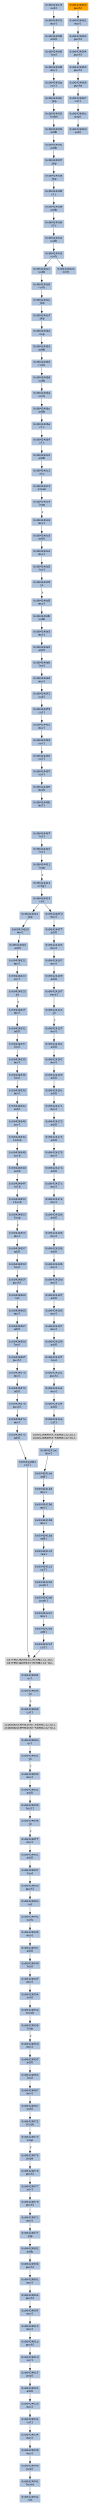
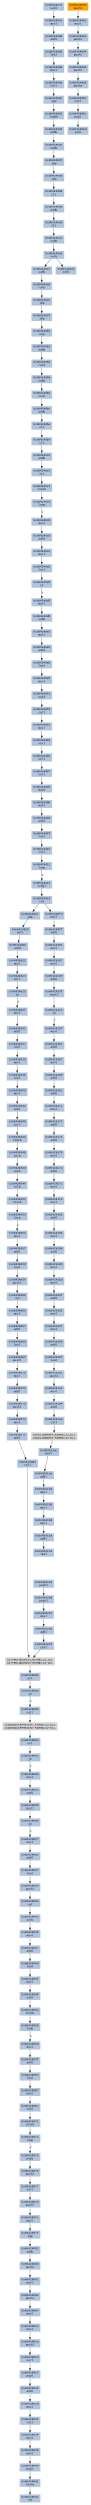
  strict digraph {
    fontname="Source Code Pro"
    node [color=lightsteelblue fillcolor=lightsteelblue fontname="Source Code Pro" shape=rectangle style=filled]
    edge [color="#000000" fontname="Source Code Pro"]
    n1 [label="0x0042493b\nmovl"]
    n2 [label="0x00424940\npopl"]
    n3 [label="0x00424941\nleave"]
    n4 [label="0x00424942\nret"]
    n5 [label="0x00424092\nlodsb"]
    n6 [label="0x00424093\naddb"]
    n7 [label="0x00424095\naddb"]
    n8 [label="0x00424097\njmp"]
    n9 [label="0x004240a7\nsubb"]
    n10 [label="0x004240a9\nrorb"]
    n11 [label="0x004240ac\njmp"]
    n12 [label="0x004240af\njmp"]
    n13 [color=lightgrey fillcolor=orange label="0x00424060\npushl"]
    n14 [label="0x00424061\nmovl"]
    n15 [label="0x00424063\npushl"]
    n16 [label="0x00424064\npushl"]
    n17 [label="0x0042416c\naddl"]
    n18 [label="0x00424171\nmovl"]
    n19 [label="0x00424173\naddl"]
    n20 [label="0x00424175\naddl"]
    n21 [label="0x0042481b\naddl"]
    n22 [label="0x00424821\nmovl"]
    n23 [label="0x00424823\nxorl"]
    n24 [label="0x00424825\nje"]
    n25 [label="0x0042491f\npopl"]
    n26 [label="0x00424922\naddl"]
    n27 [label="0x0042492a\nmovl"]
    n28 [label="0x00424931\nroll"]
    n29 [label="0x0042488a\norl"]
    n30 [label="0x0042488c\nje"]
    n31 [label="0x00424890\nmovl"]
    n32 [label="0x00424892\naddl"]
    n33 [label="0x0042485d\nleal"]
    n34 [label="0x0042485f\npushl"]
    n35 [label="0x00424860\nret"]
    n36 [label="0x00424865\nmovl"]
    n37 [label="0x004240be\nclc"]
    n38 [label="0x004240bf\nclc"]
    n39 [label="0x004240c0\naddb"]
    n40 [label="0x004240c2\nstc"]
    n41 [label="0x0042496c\nsubl"]
    n42 [label="0x00424972\nstosb"]
    n43 [label="0x00424973\nloop"]
    n44 [label="0x00424975\npopa"]
    n45 [label="0x00424178\nmovl"]
    n46 [label="0x0042417a\naddl"]
    n47 [label="0x0042417c\nmovl"]
    n48 [label="0x0042417e\nmovl"]
    n49 [label="0x0042419f\nleal"]
    n50 [label="0x004241a1\npushl"]
    n51 [label="0x004241a2\nmovl"]
    n52 [label="0x004241a4\naddl"]
    n53 [label="0x00424409\nmovb"]
    n54 [label="0x0042440b\nmull"]
+   n55 [label="0x0042440d\naddl"]
    n56 [label="0x0042440f\nincl"]
    n57 [label="0x004241c0\nleal"]
-   n58 [label="0x004241c2\ncall"]
    n59 [label="0x004242a5\npushl"]
    n60 [label="0x004242a6\npushl"]
    n61 [label="0x00424078\nsubl"]
    n62 [label="0x0042407e\nmovl"]
    n63 [label="0x00424080\naddl"]
    n64 [label="0x00424934\nmovl"]
    n65 [label="0x00424413\nxchgl"]
    n66 [label="0x00424414\nret"]
    n67 [label="0x00424815\njmp"]
    n68 [label="0x004240fd\nmovl"]
    n69 [label="0x00424819\nmovl"]
    n70 [label="0x004240ff\naddl"]
    n71 [label="0x00424831\naddl"]
    n72 [label="0x00424837\nleal"]
    n73 [label="0x00424839\nmovl"]
    n74 [label="0x0042483b\nleal"]
    n75 [label="0x004240c4\nloop"]
    n76 [label="0x004240c6\nmovl"]
    n77 [label="0x004240c8\naddl"]
    n78 [label="0x004240ce\nmovl"]
    n79 [label="0x00424943\nxorb"]
    n80 [label="0x00424945\nmovl"]
    n81 [label="0x00424947\naddl"]
    n82 [label="0x0042494d\nleal"]
    n83 [label="0x00424105\nmovl"]
    n84 [label="0x00424107\nmovl"]
    n85 [label="0x00424109\naddl"]
    n86 [color=lightgrey fillcolor=lightgrey label="GETPROCADDRESS_KERNEL32_DLL\nGETPROCADDRESS-KERNEL32-DLL"]
    n87 [label="0x00424884\norl"]
    n88 [label="0x00424886\nje"]
    n89 [label="0x00424888\ncall"]
    n90 [label="0x0042409a\njmp"]
    n91 [label="0x0042409d\nclc"]
    n92 [label="0x0042409e\naddb"]
    n93 [label="0x004240a0\nstc"]
    n94 [label="0x004241b6\nmovl"]
    n95 [label="0x004241b8\nmovl"]
    n96 [label="0x004241ba\naddl"]
    n97 [label="0x0042484d\nsubb"]
    n98 [label="0x0042484f\nrolb"]
    n99 [label="0x00424852\nstosb"]
    n100 [label="0x00424853\nloop"]
    n101 [label="0x0042406d\nsubl"]
    n102 [label="0x00424167\nmovl"]
    n103 [label="0x00424169\naddl"]
    n104 [label="0x0042484a\nlodsb"]
    n105 [label="0x0042484b\nxorb"]
    n106 [label="0x004242a7\nmovl"]
    n107 [label="0x004242a9\naddl"]
    n108 [label="0x004240c3\nstosb"]
    n109 [label="0x00424842\nsubl"]
    n110 [label="0x00424848\nxorl"]
    n111 [label="0x00424405\nxorl"]
    n112 [label="0x00424407\nxorl"]
    n113 [label="0x004240b3\naddb"]
    n114 [label="0x004240b5\nrolb"]
    n115 [label="0x004240b8\nsubb"]
    n116 [label="0x004240ba\nxorb"]
    n117 [label="0x004240b2\nnop"]
    n118 [label="0x00424982\naddb"]
    n119 [label="0x0042490b\npushl"]
    n120 [label="0x0042490c\nmovl"]
    n121 [label="0x0042490e\npushl"]
    n122 [label="0x00424907\nleal"]
    n123 [label="0x00424909\npushl"]
    n124 [label="0x0042490a\nret"]
    n125 [label="0x004241aa\ncall"]
    n126 [label="0x00424867\naddl"]
    n127 [label="0x0042486d\nleal"]
    n128 [label="0x0042486f\npushl"]
    n129 [label="0x00424870\nmovl"]
    n130 [label="0x00424855\nmovl"]
    n131 [label="0x00424857\naddl"]
    n132 [label="0x0042494f\nmovl"]
    n133 [label="0x00424954\nsubl"]
    n134 [label="0x0042482f\nmovl"]
    n135 [label="0x00424188\naddl"]
    n136 [label="0x0042418b\nmovl"]
    n137 [label="0x0042418d\nmovl"]
    n138 [label="0x0042418f\naddl"]
    n139 [label="0x004241ae\naddl"]
    n140 [label="0x004241b4\nmovl"]
    n141 [label="0x004242af\ncall"]
    n142 [label="0x0042495b\nloop"]
    n143 [label="0x0042495d\nmovl"]
    n144 [label="0x0042495f\naddl"]
    n145 [label="0x00424965\nleal"]
    n146 [label="0x0042408a\nxorl"]
    n147 [label="0x0042408c\njmp"]
    n148 [label="0x00424161\naddl"]
    n149 [label="0x00424967\nmovl"]
    n150 [label="0x004240d5\nmovl"]
    n151 [label="0x004240db\nsubb"]
    n152 [label="0x004240e3\nmovl"]
    n153 [label="0x004240e5\naddl"]
    n154 [label="0x00424086\nleal"]
    n155 [label="0x00424088\nmovl"]
    n156 [color=lightgrey fillcolor=lightgrey label="ISDEBUGGERPRESENT_KERNEL32_DLL\nISDEBUGGERPRESENT-KERNEL32-DLL"]
    n157 [label="0x0042490f\nmovl"]
    n158 [label="0x0042410f\ntestl"]
    n159 [label="0x00424115\nje"]
    n160 [label="0x0042415f\nmovl"]
    n161 [label="0x00424411\nloop"]
    n162 [label="0x00424878\npushl"]
    n163 [label="0x0042487a\nmovl"]
    n164 [label="0x0042487c\naddl"]
    n165 [label="0x00424882\ncall"]
    n166 [label="0x00424180\naddl"]
    n167 [label="0x00424186\nmovl"]
    n168 [label="0x00424067\ncall"]
    n169 [label="0x0042406c\npopl"]
    n170 [label="0x004240f8\ncall"]
    n171 [label="0x00424401\nmovl"]
    n172 [label="0x00424403\nxorl"]
    n173 [label="0x0042483d\nmovl"]
    n174 [label="0x004240a5\nxorb"]
    n175 [label="0x004240bc\naddb"]
    n176 [color=lightgrey fillcolor=lightgrey label="LOADLIBRARYA_KERNEL32_DLL\nLOADLIBRARYA-KERNEL32-DLL"]
    n177 [label="0x004241ac\nmovl"]
    n178 [label="0x00424898\ntestl"]
    n179 [label="0x004240a1\nsubb"]
    n180 [label="0x00424976\npushl"]
    n181 [label="0x00424977\nxorl"]
    n182 [label="0x00424979\npushl"]
    n183 [label="0x00424065\npushl"]
    n184 [label="0x00424066\npusha"]
    n185 [label="0x004240eb\nleal"]
    n186 [label="0x004240ed\nmovl"]
    n187 [label="0x0042497c\nmovl"]
    n188 [label="0x0042497f\njmp"]
    n189 [label="0x00424901\naddl"]
    n190 [label="0x00424872\naddl"]
    n191 [label="0x0042489e\nje"]
    n192 [label="0x004240d2\nincl"]
    n193 [label="0x004240d3\njs"]
    n194 [label="0x00424410\nincl"]
    n195 [label="0x004240a3\nxorb"]
    n196 [label="0x00424913\nmovl"]
    n197 [label="0x0042495a\nstosb"]
    n198 [label="0x00424199\naddl"]
    n199 [label="0x00424195\nmovl"]
    n200 [label="0x00424197\nmovl"]
    n201 [label="0x004240f2\nsubl"]
    n202 [label="0x0042491a\npushl"]
    n203 [label="0x0042491d\nxorl"]
    n204 [label="0x004248ff\nmovl"]
    n1 -> n2
    n2 -> n3
    n3 -> n4
    n5 -> n6
    n6 -> n7
    n7 -> n8
    n8 -> n90
    n9 -> n10
    n10 -> n11
    n11 -> n12
    n12 -> n117
    n13 -> n14
    n14 -> n15
    n15 -> n16
    n16 -> n183
    n17 -> n18
    n18 -> n19
    n19 -> n20
    n20 -> n45
    n21 -> n22
    n22 -> n23
    n23 -> n24
    n24 -> n134 [label=T]
    n25 -> n26
    n26 -> n27
    n27 -> n28
    n28 -> n64
    n29 -> n30
    n30 -> n31 [label=T]
    n31 -> n32
    n32 -> n178
    n33 -> n34
    n34 -> n35
    n35 -> n36
    n36 -> n126
    n37 -> n38
    n38 -> n39
    n39 -> n40
    n40 -> n108
    n41 -> n42
    n42 -> n43
    n43 -> n44 [label=F]
    n44 -> n180
    n45 -> n46
    n46 -> n47
    n47 -> n48
    n48 -> n166
    n49 -> n50
    n50 -> n51
    n51 -> n52
    n52 -> n125
    n53 -> n54
+   n54 -> n55
+   n55 -> n56
    n56 -> n194
-   n57 -> n58
-   n58 -> n59
    n59 -> n60
    n60 -> n106
    n61 -> n62
    n62 -> n63
    n63 -> n154
    n64 -> n1
    n65 -> n66
    n66 -> n67
    n66 -> n68
    n67 -> n69
    n68 -> n70
    n69 -> n21
    n70 -> n83
    n71 -> n72
    n72 -> n73
    n73 -> n74
    n74 -> n173
    n75 -> n76 [label=F]
    n76 -> n77
    n77 -> n78
    n78 -> n192
    n79 -> n80
    n80 -> n81
    n81 -> n82
    n82 -> n132
    n83 -> n84
    n84 -> n85
    n85 -> n158
    n86 -> n87
    n87 -> n88
    n88 -> n89 [label=F]
    n89 -> n156
    n90 -> n91
    n91 -> n92
    n92 -> n93
    n93 -> n179
    n94 -> n95
    n95 -> n96
    n96 -> n57
    n97 -> n98
    n98 -> n99
    n99 -> n100
    n100 -> n130 [label=F]
    n102 -> n103
    n103 -> n17
    n104 -> n105
    n105 -> n97
    n106 -> n107
    n107 -> n141
    n108 -> n75
    n109 -> n110
    n110 -> n104
    n111 -> n112
    n112 -> n53
    n113 -> n114
    n114 -> n115
    n115 -> n116
    n116 -> n175
    n117 -> n113
    n118 -> n119
    n119 -> n120
    n120 -> n121
    n121 -> n157
    n122 -> n123
    n123 -> n124
    n124 -> n79
    n125 -> n176
    n126 -> n127
    n127 -> n128
    n128 -> n129
    n129 -> n190
    n130 -> n131
    n131 -> n33
    n132 -> n133
    n133 -> n197
    n134 -> n71
    n135 -> n136
    n136 -> n137
    n137 -> n138
    n138 -> n199
    n139 -> n140
    n140 -> n94
    n141 -> n86
    n142 -> n143 [label=F]
    n143 -> n144
    n144 -> n145
    n145 -> n149
    n146 -> n147
    n147 -> n5
    n148 -> n102
    n149 -> n41
    n150 -> n151
    n151 -> n152
    n152 -> n153
    n153 -> n185
    n154 -> n155
    n155 -> n146
    n156 -> n29
    n157 -> n196
    n158 -> n159
    n159 -> n160 [label=T]
    n160 -> n148
    n161 -> n65 [label=F]
    n162 -> n163
    n163 -> n164
    n164 -> n165
    n165 -> n86
    n166 -> n167
    n167 -> n135
    n168 -> n169
    n169 -> n101
    n170 -> n171
    n171 -> n172
    n172 -> n111
    n173 -> n109
    n175 -> n37
    n176 -> n177
    n177 -> n139
    n178 -> n191
    n179 -> n195
    n180 -> n181
    n181 -> n182
    n182 -> n187
    n183 -> n184
    n184 -> n168
    n185 -> n186
    n186 -> n201
    n187 -> n188
    n188 -> n118
    n189 -> n122
    n190 -> n162
    n191 -> n204 [label=F]
    n192 -> n193
    n193 -> n150 [label=F]
    n194 -> n161
    n195 -> n9
    n195 -> n174
    n196 -> n202
    n197 -> n142
    n198 -> n49
    n199 -> n200
    n200 -> n198
    n201 -> n170
    n202 -> n203
    n203 -> n25
    n204 -> n189
  }
